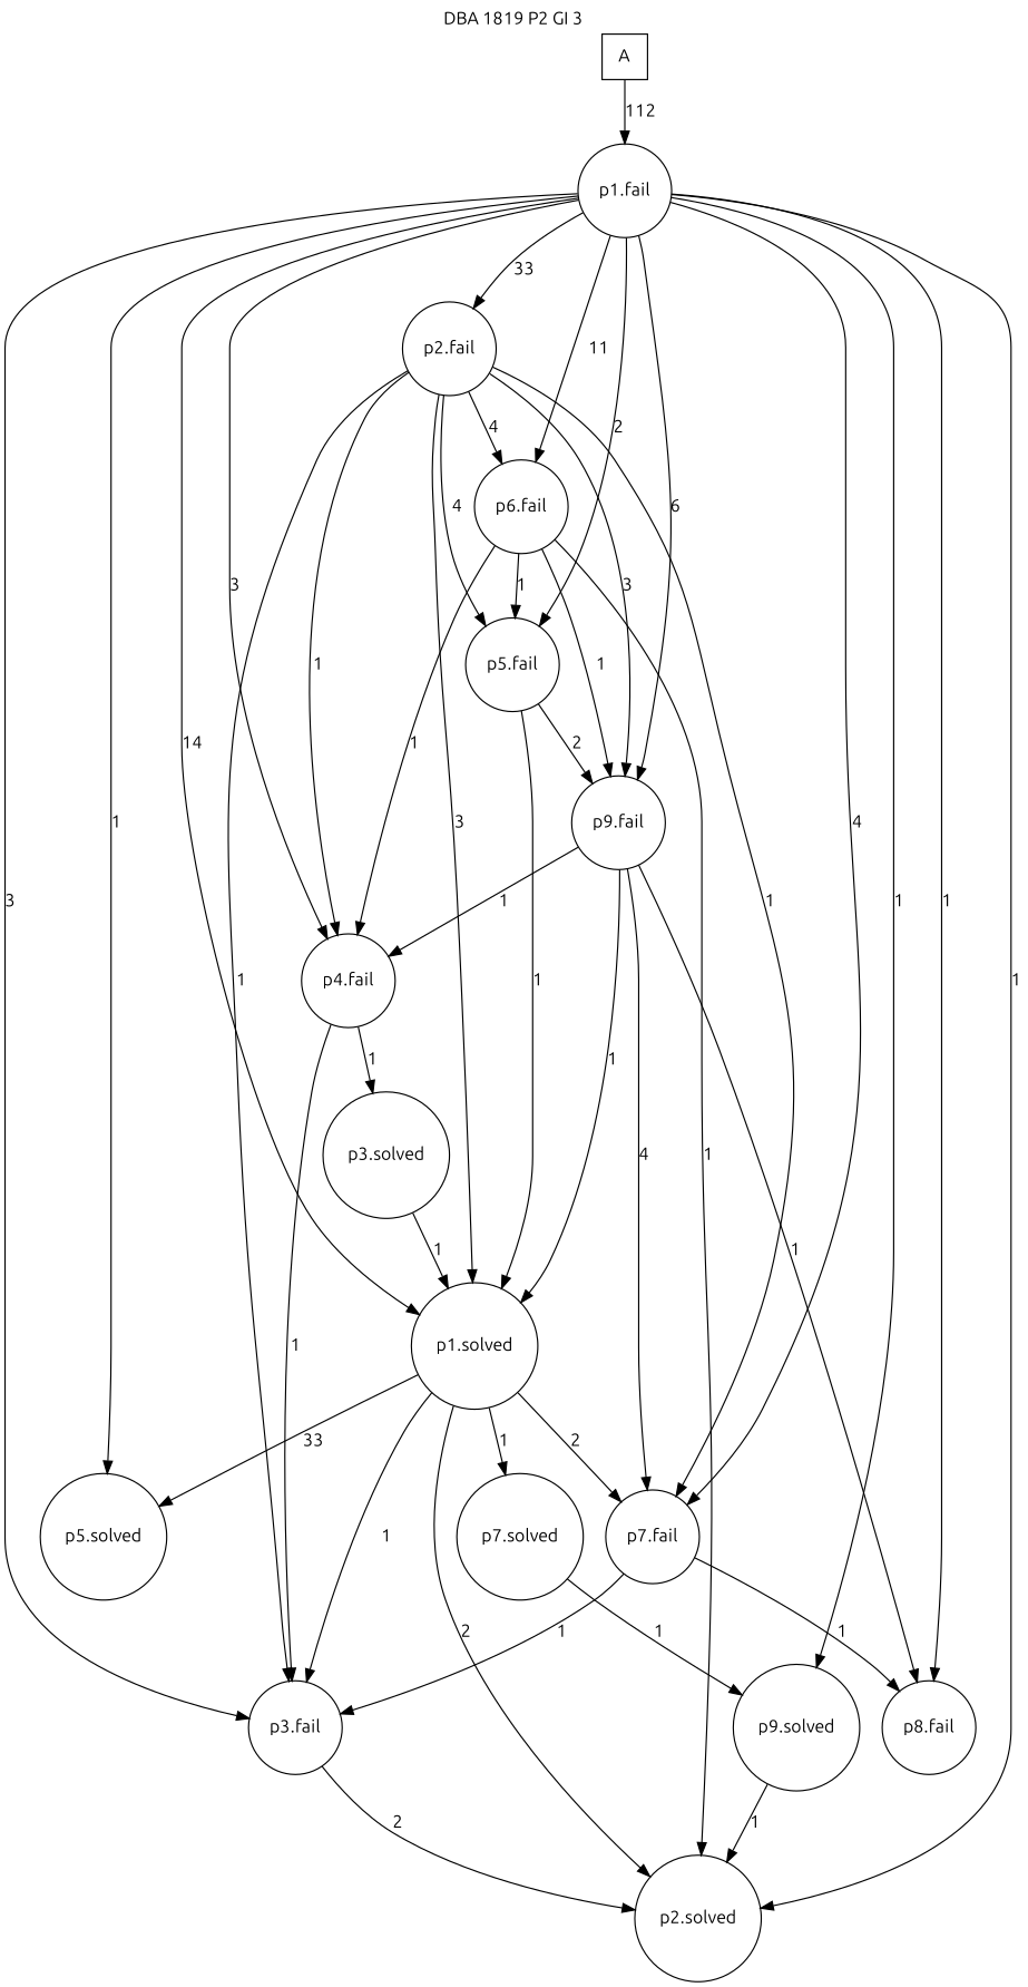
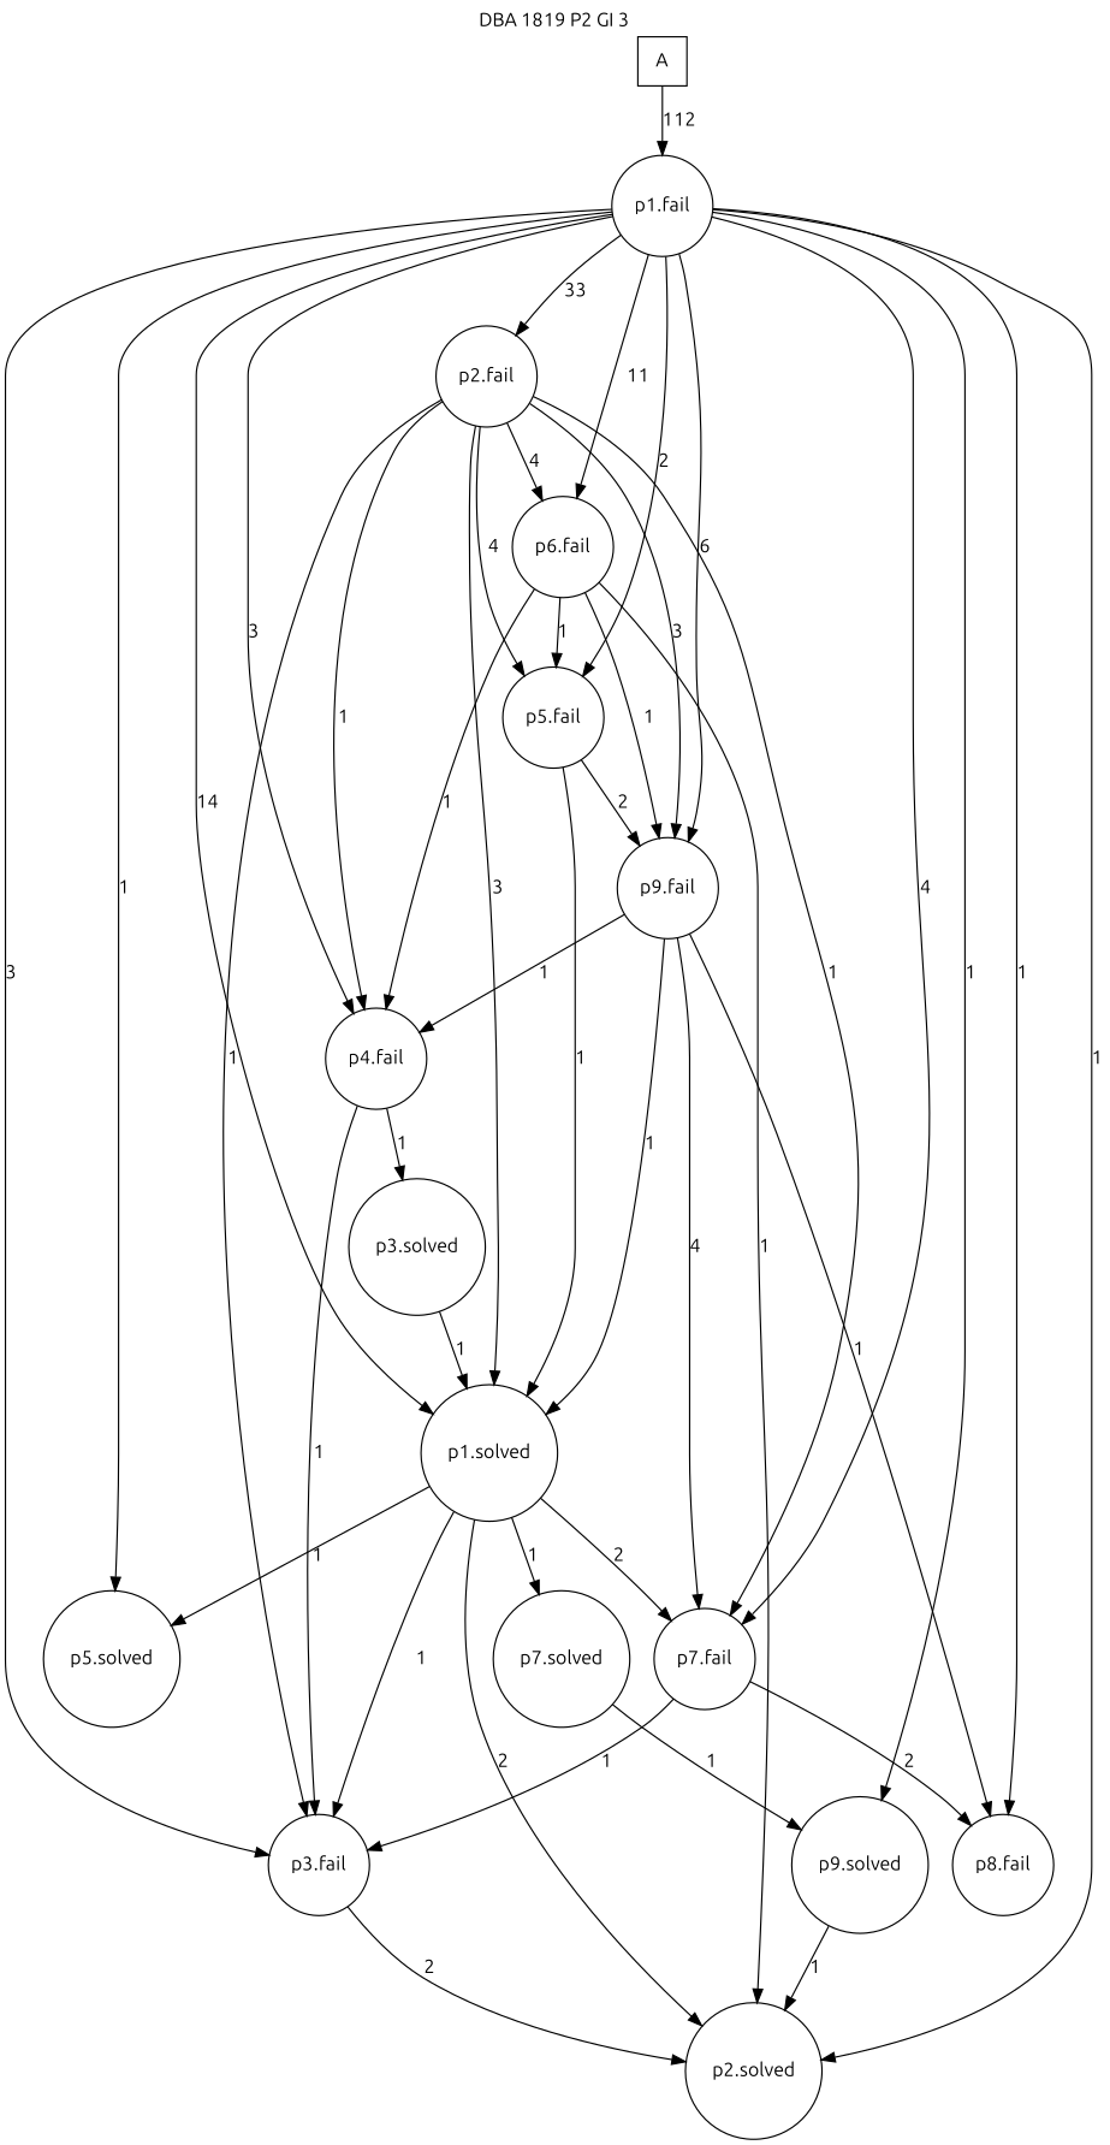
  digraph {
    fontname=Ubuntu
    label=" DBA 1819 P2 GI 3 "
    labelloc=tl
    rankdir=TB
    node [fontname=Ubuntu shape=circle]
    edge [fontname=Ubuntu]
    n1 [label=A shape=square]
    n2 [label="p1.fail"]
    n3 [label="p2.fail"]
    n4 [label="p6.fail"]
    n5 [label="p5.fail"]
    n6 [label="p9.fail"]
    n7 [label="p7.fail"]
    n8 [label="p8.fail"]
    n9 [label="p3.fail"]
    n10 [label="p4.fail"]
    n11 [label="p1.solved"]
    n12 [label="p2.solved"]
    n13 [label="p5.solved"]
    n14 [label="p9.solved"]
    n15 [label="p3.solved"]
    n16 [label="p7.solved"]
    n1 -> n2 [label=112]
    n2 -> n3 [label=33]
    n2 -> n4 [label=11]
    n2 -> n5 [label=2]
    n2 -> n6 [label=6]
    n2 -> n7 [label=4]
    n2 -> n8 [label=1]
    n2 -> n9 [label=3]
    n2 -> n10 [label=3]
    n2 -> n11 [label=14]
    n2 -> n12 [label=1]
    n2 -> n13 [label=1]
    n2 -> n14 [label=1]
    n3 -> n4 [label=4]
    n3 -> n5 [label=4]
    n3 -> n6 [label=3]
    n3 -> n7 [label=1]
    n3 -> n9 [label=1]
    n3 -> n10 [label=1]
    n3 -> n11 [label=3]
    n4 -> n5 [label=1]
    n4 -> n6 [label=1]
    n4 -> n10 [label=1]
    n4 -> n12 [label=1]
    n5 -> n6 [label=2]
    n5 -> n11 [label=1]
    n6 -> n7 [label=4]
    n6 -> n8 [label=1]
    n6 -> n10 [label=1]
    n6 -> n11 [label=1]
-   n7 -> n8 [label=1]
+   n7 -> n8 [label=2]
    n7 -> n9 [label=1]
    n9 -> n12 [label=2]
    n10 -> n9 [label=1]
    n10 -> n15 [label=1]
    n11 -> n7 [label=2]
    n11 -> n9 [label=1]
    n11 -> n12 [label=2]
-   n11 -> n13 [label=33]
+   n11 -> n13 [label=1]
    n11 -> n16 [label=1]
    n14 -> n12 [label=1]
    n15 -> n11 [label=1]
    n16 -> n14 [label=1]
  }
